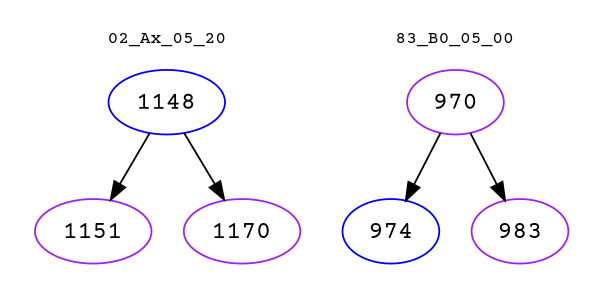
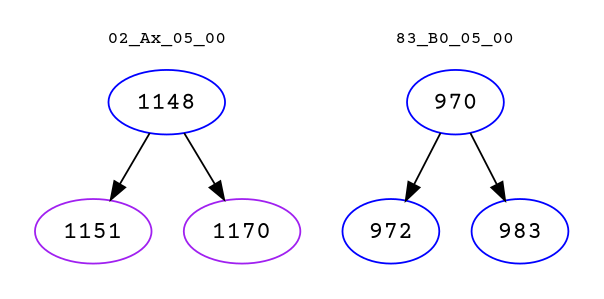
  digraph {
    fontname="Courier Prime"
    node [color=blue fontname="Courier Prime"]
    edge [color=black fontname="Courier Prime"]
    n1 [label=1148]
    n2 [color=purple label=1151]
    n3 [color=purple label=1170]
-   n4 [color=purple label=970]
-   n5 [label=974]
-   n6 [color=purple label=983]
+   n4 [label=970]
+   n5 [label=972]
+   n6 [label=983]
    subgraph cluster_1 {
      color=white
      fontsize=10
-     label="02_Ax_05_20"
+     label="02_Ax_05_00"
      n1
      n2
      n3
    }
    subgraph cluster_2 {
      color=white
      fontsize=10
      label="83_B0_05_00"
      n4
      n5
      n6
    }
    n1 -> n2
    n1 -> n3
    n4 -> n5
    n4 -> n6
  }
